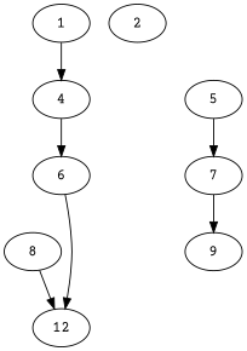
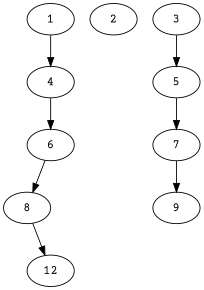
  digraph {
    fontname="Courier Prime"
    node [alpha=0.18 fontname="Courier Prime"]
    edge [fontname="Courier Prime"]
    1 [alpha=0.01 expect_size=20144128]
    4 [expect_size=9759744]
    6 [alpha=0.15 expect_size=38844416]
    8 [alpha=0.02 expect_size=15223808]
    2 [alpha=0.00 expect_size=41811968]
+   3 [expect_size=47008768]
    5 [alpha=0.00 expect_size=48888832]
    7 [alpha=0.17 expect_size=45067264]
    9 [expect_size=28471296]
    n10 [alpha=0.00 expect_size=33934336 label=12]
    1 -> 4
    4 -> 6
-   6 -> n10
+   6 -> 8
    8 -> n10
+   3 -> 5
    5 -> 7
    7 -> 9
  }
